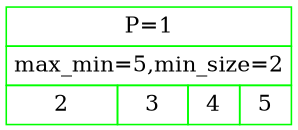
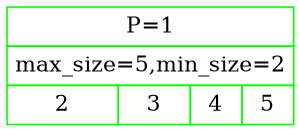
  digraph {
-   n1 [color=green label=<<TABLE BORDER="0" CELLBORDER="1" CELLSPACING="0" CELLPADDING="4"> <TR><TD COLSPAN="4">P=1</TD></TR> <TR><TD COLSPAN="4">max_min=5,min_size=2</TD></TR> <TR><TD>2</TD> <TD>3</TD> <TD>4</TD> <TD>5</TD> </TR></TABLE>> shape=plain]
+   n1 [color=green label=<<TABLE BORDER="0" CELLBORDER="1" CELLSPACING="0" CELLPADDING="4"> <TR><TD COLSPAN="4">P=1</TD></TR> <TR><TD COLSPAN="4">max_size=5,min_size=2</TD></TR> <TR><TD>2</TD> <TD>3</TD> <TD>4</TD> <TD>5</TD> </TR></TABLE>> shape=plain]
  }
